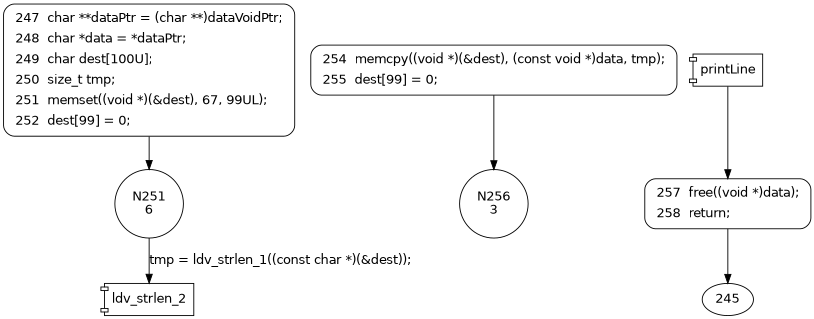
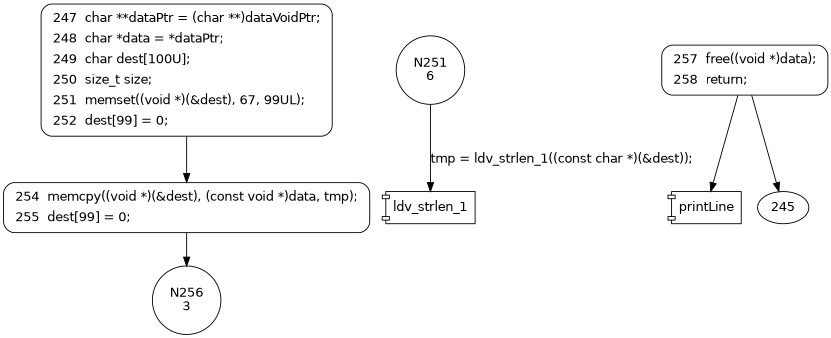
  digraph {
    fontname="DejaVu Sans"
    node [fontname="DejaVu Sans" shape=Mrecord]
    edge [fontname="DejaVu Sans"]
-   n1 [fillcolor=white label=<<table border="0" cellborder="0" cellpadding="3" bgcolor="white"><tr><td align="right">247</td><td align="left">char **dataPtr = (char **)dataVoidPtr;</td></tr><tr><td align="right">248</td><td align="left">char *data = *dataPtr;</td></tr><tr><td align="right">249</td><td align="left">char dest[100U];</td></tr><tr><td align="right">250</td><td align="left">size_t tmp;</td></tr><tr><td align="right">251</td><td align="left">memset((void *)(&amp;dest), 67, 99UL);</td></tr><tr><td align="right">252</td><td align="left">dest[99] = 0;</td></tr></table>> penwidth=1 style="filled,bold"]
+   n1 [fillcolor=white label=<<table border="0" cellborder="0" cellpadding="3" bgcolor="white"><tr><td align="right">247</td><td align="left">char **dataPtr = (char **)dataVoidPtr;</td></tr><tr><td align="right">248</td><td align="left">char *data = *dataPtr;</td></tr><tr><td align="right">249</td><td align="left">char dest[100U];</td></tr><tr><td align="right">250</td><td align="left">size_t size;</td></tr><tr><td align="right">251</td><td align="left">memset((void *)(&amp;dest), 67, 99UL);</td></tr><tr><td align="right">252</td><td align="left">dest[99] = 0;</td></tr></table>> penwidth=1 style="filled,bold"]
    n2 [label="N251\n6" shape=circle]
-   n3 [label=ldv_strlen_2 shape=component]
+   n3 [label=ldv_strlen_1 shape=component]
    n4 [fillcolor=white label=<<table border="0" cellborder="0" cellpadding="3" bgcolor="white"><tr><td align="right">254</td><td align="left">memcpy((void *)(&amp;dest), (const void *)data, tmp);</td></tr><tr><td align="right">255</td><td align="left">dest[99] = 0;</td></tr></table>> penwidth=1 style="filled,bold"]
    n5 [label="N256\n3" shape=circle]
    n6 [label=printLine shape=component]
    n7 [fillcolor=white label=<<table border="0" cellborder="0" cellpadding="3" bgcolor="white"><tr><td align="right">257</td><td align="left">free((void *)data);</td></tr><tr><td align="right">258</td><td align="left">return;</td></tr></table>> penwidth=1 style="filled,bold"]
    245 [shape=""]
-   n1 -> n2
+   n1 -> n4
    n2 -> n3 [label="tmp = ldv_strlen_1((const char *)(&dest));"]
    n4 -> n5
-   n6 -> n7
+   n7 -> n6
    n7 -> 245
  }
